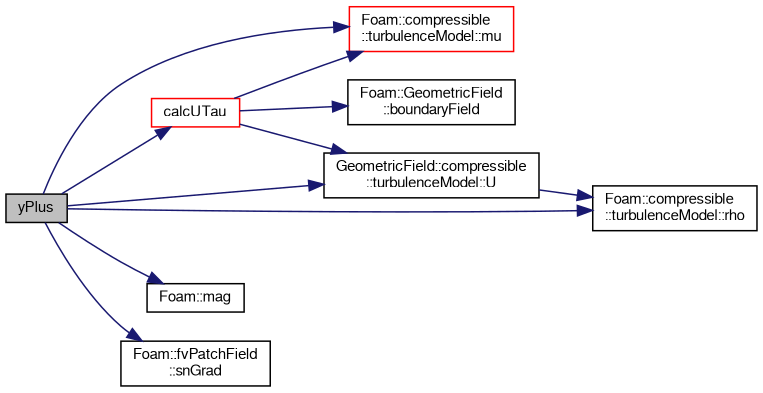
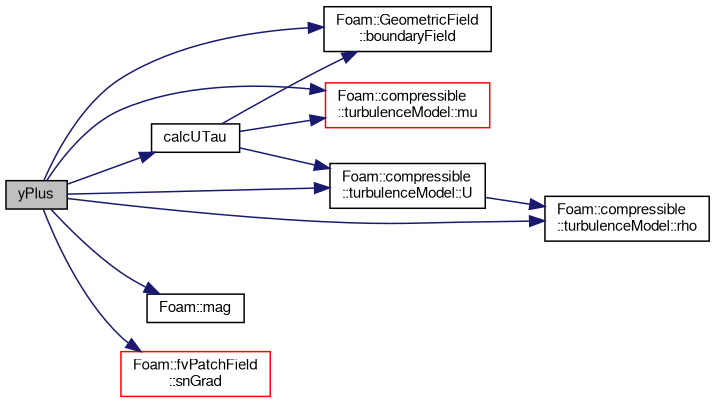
  digraph {
    rankdir=LR
    node [color=black fontname=FreeSans fontsize=10 shape=record]
    edge [color=midnightblue fontname=FreeSans fontsize=10 labelfontname=FreeSans labelfontsize=10 style=solid]
    n1 [fillcolor=grey75 fontcolor=black height=0.2 label=yPlus style=filled width=0.4]
    n2 [height=0.2 label="Foam::GeometricField\l::boundaryField" width=0.4]
-   n3 [color=red height=0.2 label=calcUTau width=0.4]
+   n3 [height=0.2 label=calcUTau width=0.4]
    n4 [height=0.2 label="Foam::mag" width=0.4]
    n5 [color=red height=0.2 label="Foam::compressible\l::turbulenceModel::mu" width=0.4]
    n6 [height=0.2 label="Foam::compressible\l::turbulenceModel::rho" width=0.4]
-   n7 [height=0.2 label="GeometricField::compressible\l::turbulenceModel::U" width=0.4]
-   n8 [height=0.2 label="Foam::fvPatchField\l::snGrad" width=0.4]
+   n7 [height=0.2 label="Foam::compressible\l::turbulenceModel::U" width=0.4]
+   n8 [color=red height=0.2 label="Foam::fvPatchField\l::snGrad" width=0.4]
+   n1 -> n2
    n1 -> n3
    n1 -> n4
    n1 -> n5
    n1 -> n6
    n1 -> n7
    n1 -> n8
    n3 -> n2
    n3 -> n5
    n3 -> n7
    n7 -> n6
  }
